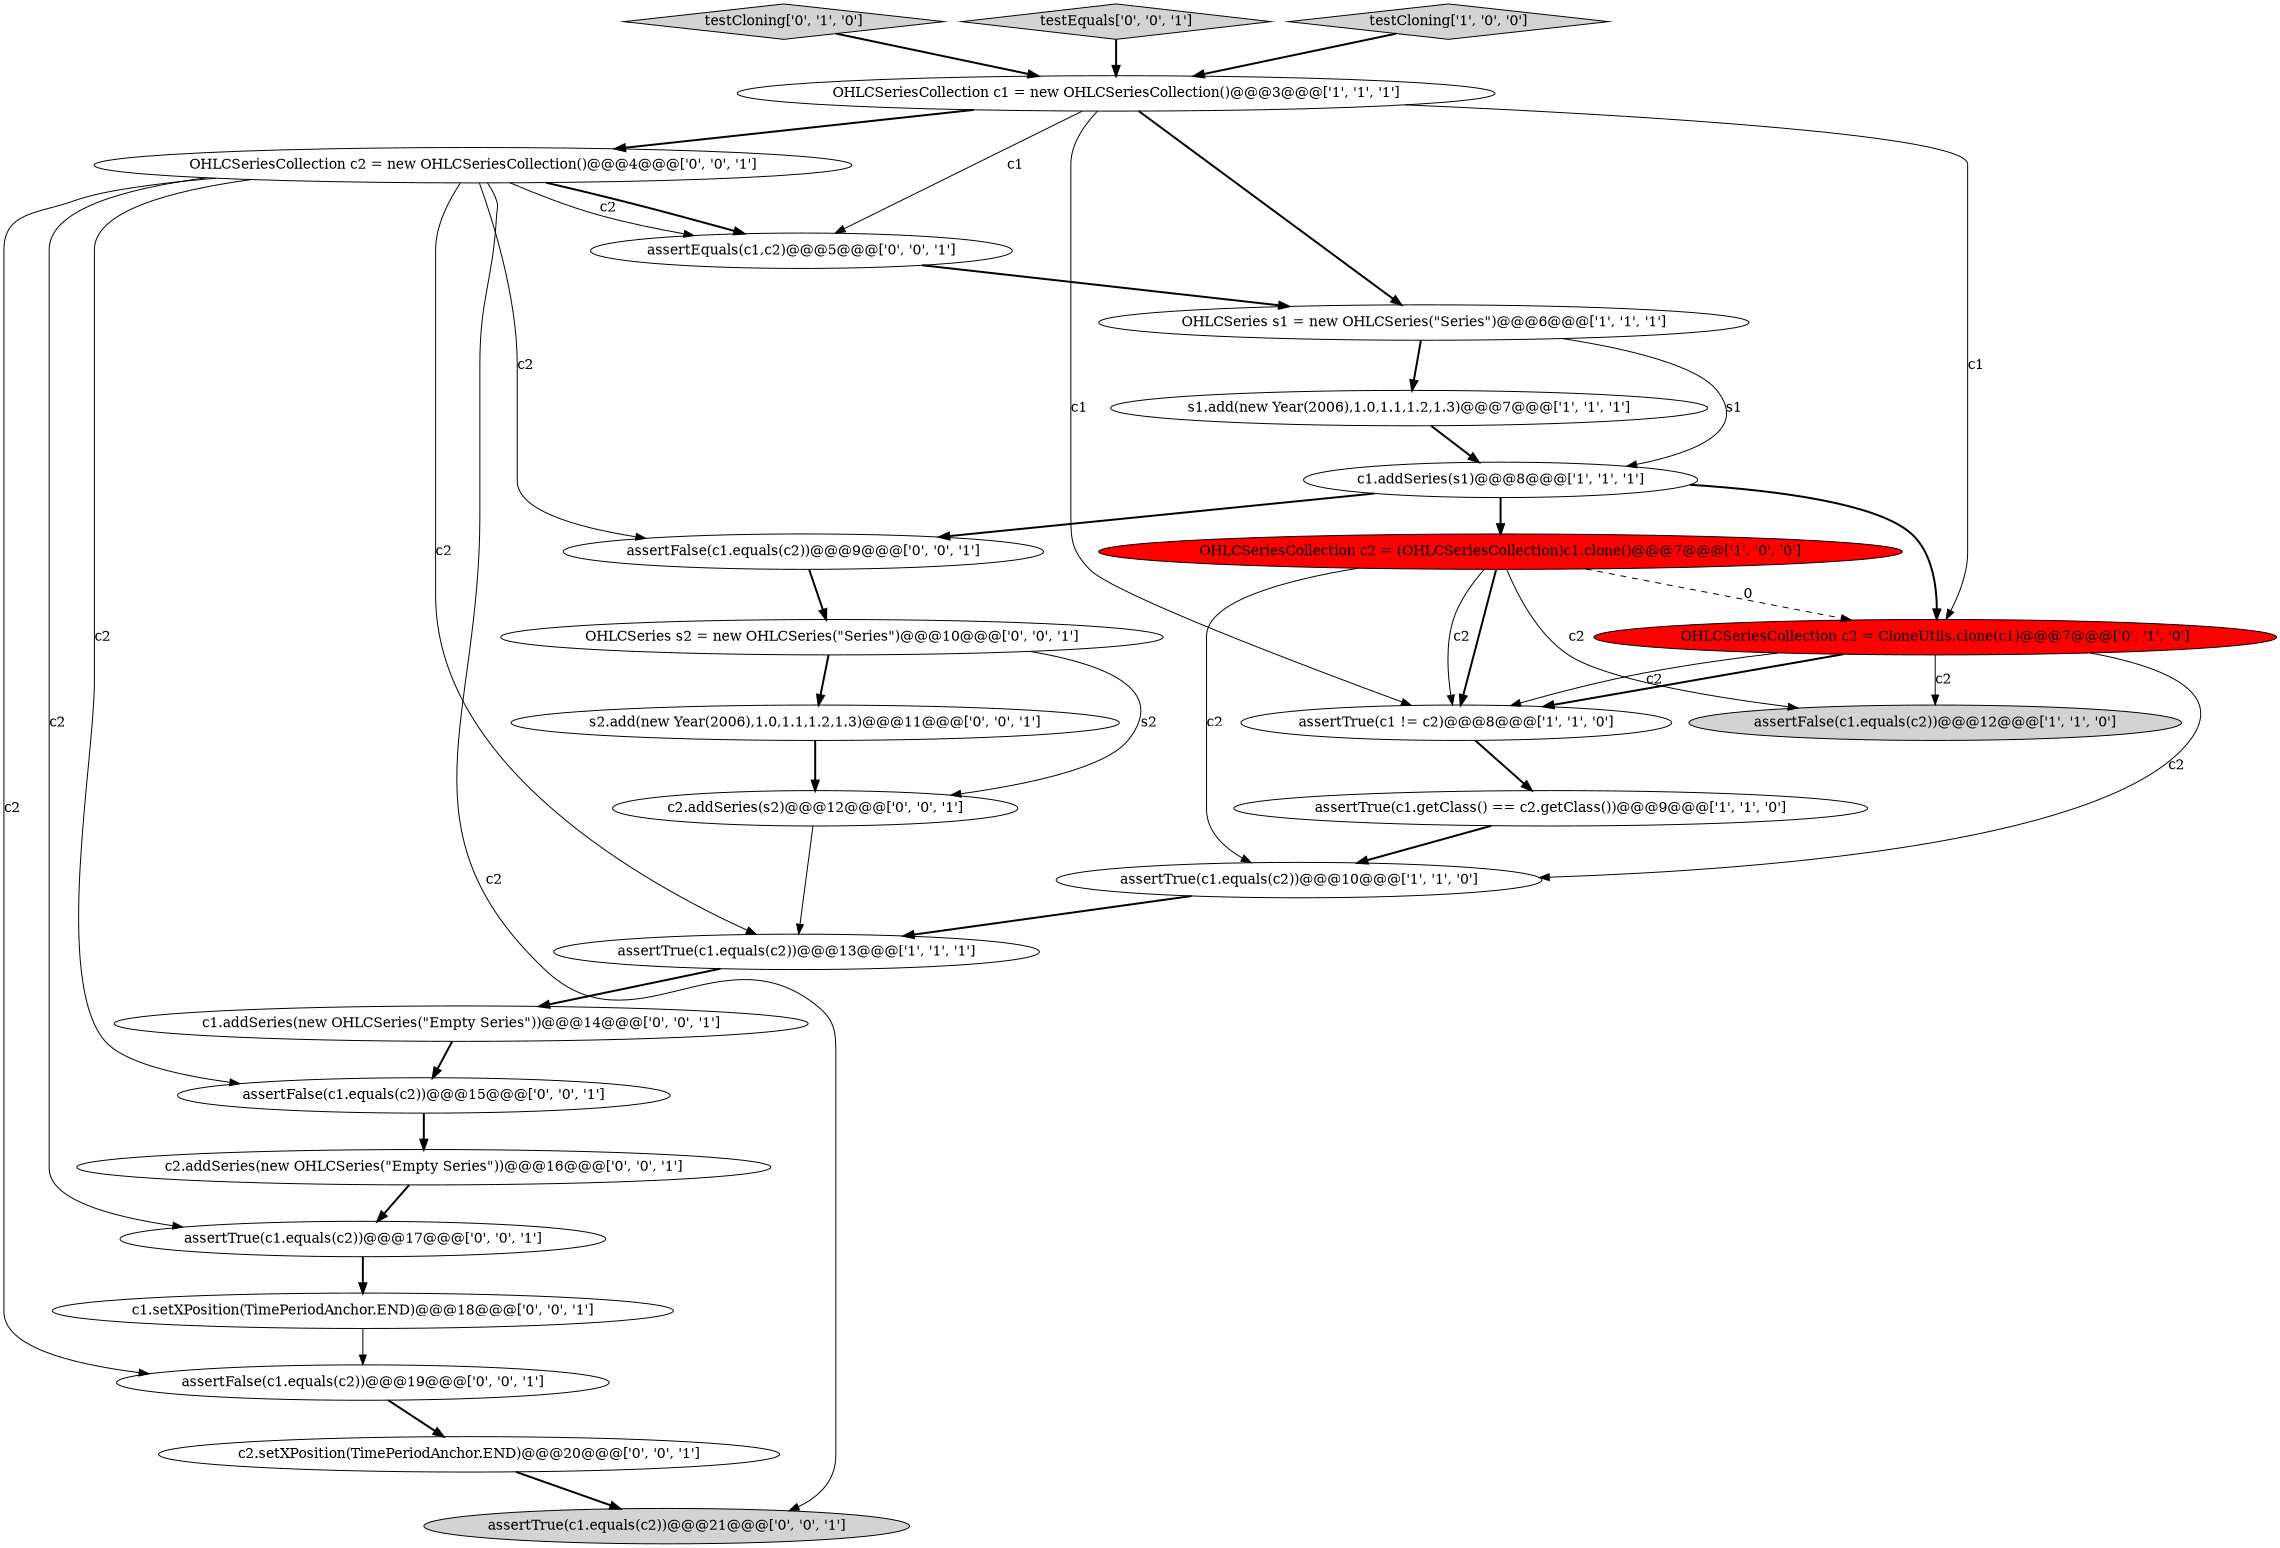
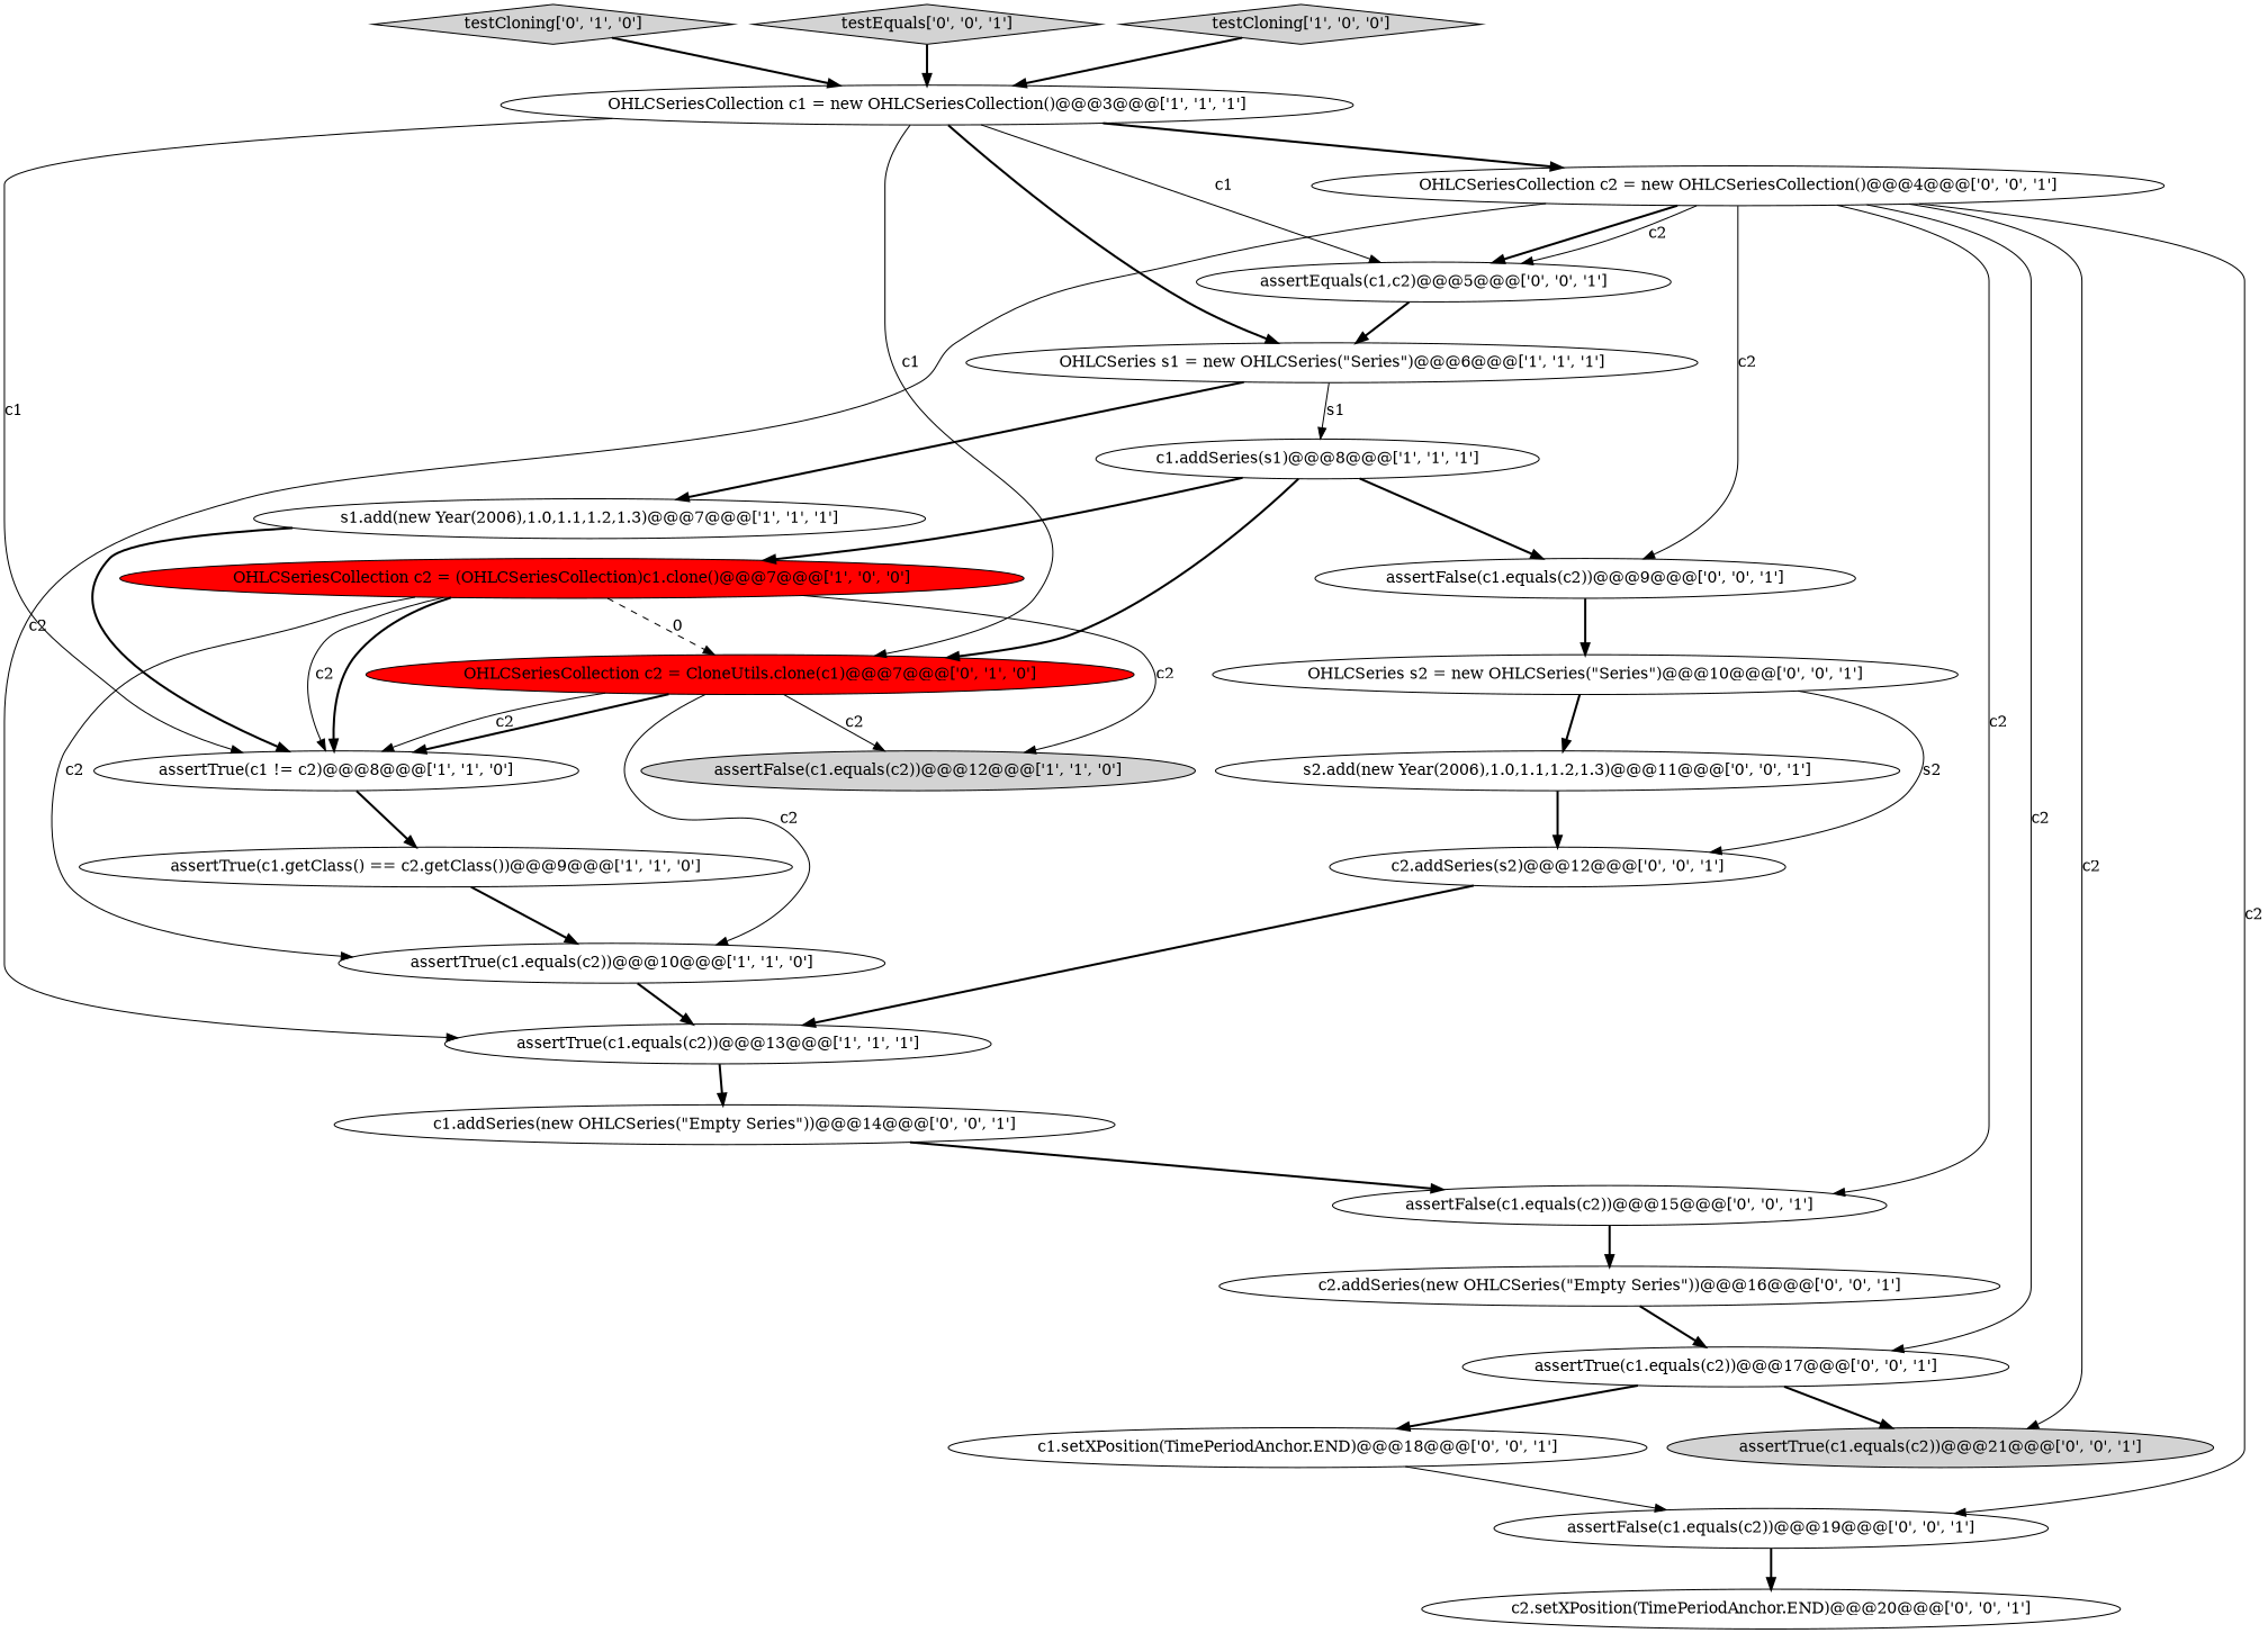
  digraph {
    node [fillcolor=white shape=ellipse style=filled]
    edge [style=bold]
    n1 [label="c2.addSeries(s2)@@@12@@@['0', '0', '1']"]
    n2 [label="assertTrue(c1.equals(c2))@@@13@@@['1', '1', '1']"]
    n3 [label="c1.addSeries(new OHLCSeries(\"Empty Series\"))@@@14@@@['0', '0', '1']"]
    n4 [label="assertFalse(c1.equals(c2))@@@15@@@['0', '0', '1']"]
    n5 [label="c2.addSeries(new OHLCSeries(\"Empty Series\"))@@@16@@@['0', '0', '1']"]
    n6 [label="assertTrue(c1.equals(c2))@@@17@@@['0', '0', '1']"]
    n7 [label="assertTrue(c1.getClass() == c2.getClass())@@@9@@@['1', '1', '0']"]
    n8 [label="assertTrue(c1.equals(c2))@@@10@@@['1', '1', '0']"]
    n9 [fillcolor=lightgray label="testCloning['0', '1', '0']" shape=diamond]
    n10 [label="OHLCSeriesCollection c1 = new OHLCSeriesCollection()@@@3@@@['1', '1', '1']"]
    n11 [label="OHLCSeriesCollection c2 = new OHLCSeriesCollection()@@@4@@@['0', '0', '1']"]
    n12 [label="assertTrue(c1 != c2)@@@8@@@['1', '1', '0']"]
    n13 [fillcolor=red label="OHLCSeriesCollection c2 = CloneUtils.clone(c1)@@@7@@@['0', '1', '0']"]
    n14 [label="assertEquals(c1,c2)@@@5@@@['0', '0', '1']"]
    n15 [label="OHLCSeries s1 = new OHLCSeries(\"Series\")@@@6@@@['1', '1', '1']"]
    n16 [label="c1.setXPosition(TimePeriodAnchor.END)@@@18@@@['0', '0', '1']"]
    n17 [label="assertFalse(c1.equals(c2))@@@19@@@['0', '0', '1']"]
    n18 [fillcolor=lightgray label="assertTrue(c1.equals(c2))@@@21@@@['0', '0', '1']"]
    n19 [label="assertFalse(c1.equals(c2))@@@9@@@['0', '0', '1']"]
    n20 [fillcolor=lightgray label="assertFalse(c1.equals(c2))@@@12@@@['1', '1', '0']"]
    n21 [label="c1.addSeries(s1)@@@8@@@['1', '1', '1']"]
    n22 [label="s1.add(new Year(2006),1.0,1.1,1.2,1.3)@@@7@@@['1', '1', '1']"]
    n23 [fillcolor=red label="OHLCSeriesCollection c2 = (OHLCSeriesCollection)c1.clone()@@@7@@@['1', '0', '0']"]
    n24 [label="OHLCSeries s2 = new OHLCSeries(\"Series\")@@@10@@@['0', '0', '1']"]
    n25 [label="s2.add(new Year(2006),1.0,1.1,1.2,1.3)@@@11@@@['0', '0', '1']"]
    n26 [label="c2.setXPosition(TimePeriodAnchor.END)@@@20@@@['0', '0', '1']"]
    n27 [fillcolor=lightgray label="testEquals['0', '0', '1']" shape=diamond]
    n28 [fillcolor=lightgray label="testCloning['1', '0', '0']" shape=diamond]
-   n1 -> n2 [style=solid]
+   n1 -> n2
    n2 -> n3
    n3 -> n4
    n4 -> n5
    n5 -> n6
    n6 -> n16
    n7 -> n8
    n8 -> n2
    n9 -> n10
    n10 -> n11
    n10 -> n12 [label=c1 style=solid]
    n10 -> n13 [label=c1 style=solid]
    n10 -> n14 [label=c1 style=solid]
    n10 -> n15
    n11 -> n2 [label=c2 style=solid]
    n11 -> n4 [label=c2 style=solid]
    n11 -> n6 [label=c2 style=solid]
    n11 -> n14
    n11 -> n14 [label=c2 style=solid]
    n11 -> n17 [label=c2 style=solid]
    n11 -> n18 [label=c2 style=solid]
    n11 -> n19 [label=c2 style=solid]
    n12 -> n7
    n13 -> n8 [label=c2 style=solid]
    n13 -> n12
    n13 -> n12 [label=c2 style=solid]
    n13 -> n20 [label=c2 style=solid]
    n14 -> n15
    n15 -> n21 [label=s1 style=solid]
    n15 -> n22
    n16 -> n17 [style=solid]
    n17 -> n26
    n19 -> n24
    n21 -> n13
    n21 -> n19
    n21 -> n23
-   n22 -> n21
+   n22 -> n12
    n23 -> n8 [label=c2 style=solid]
    n23 -> n12
    n23 -> n12 [label=c2 style=solid]
    n23 -> n13 [label=0 style=dashed]
    n23 -> n20 [label=c2 style=solid]
    n24 -> n1 [label=s2 style=solid]
    n24 -> n25
    n25 -> n1
-   n26 -> n18
+   n6 -> n18
    n27 -> n10
    n28 -> n10
  }
